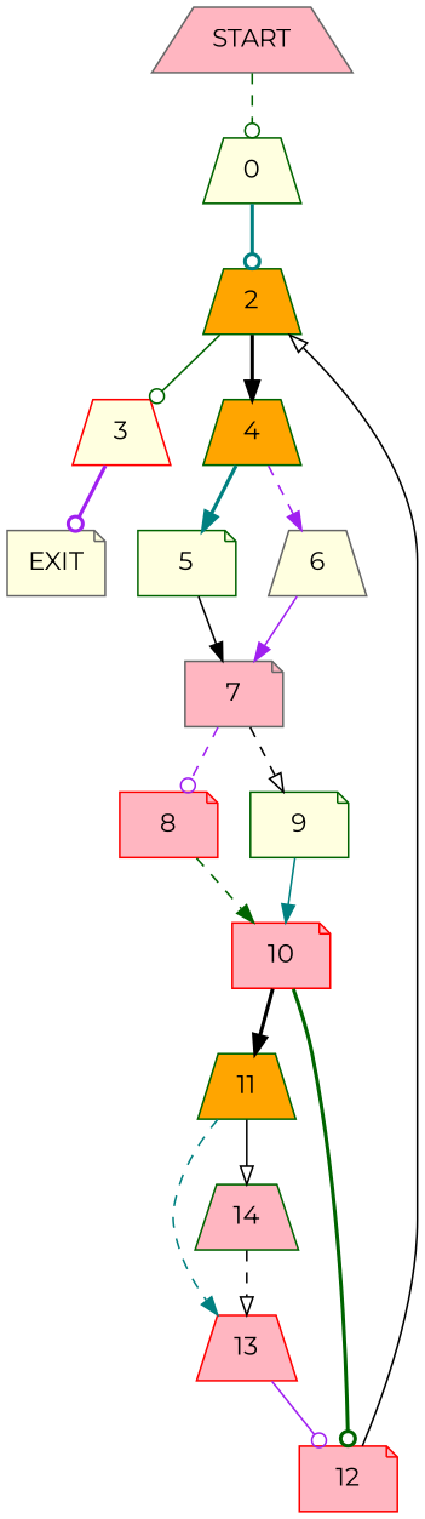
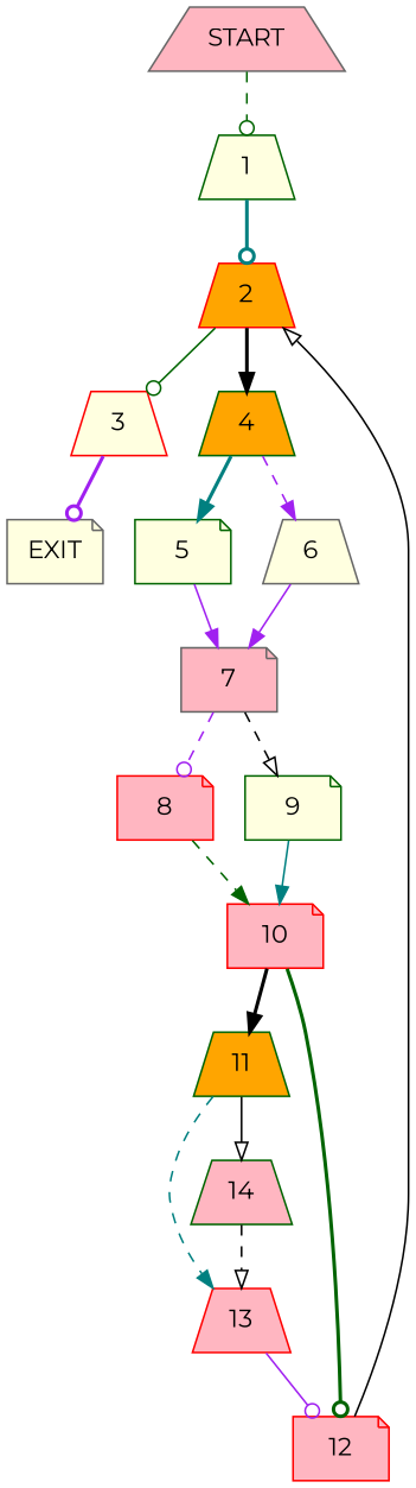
  digraph {
    fontname=Montserrat
    node [color=darkgreen fillcolor=lightpink fontname=Montserrat shape=trapezium style=filled]
    edge [arrowhead=normal color=black fontname=Montserrat style=dashed]
    n1 [color=gray40 label=START]
-   1 [fillcolor=lightyellow label=0]
-   2 [fillcolor=orange]
+   1 [fillcolor=lightyellow]
+   2 [color=red fillcolor=orange]
    3 [color=red fillcolor=lightyellow]
    4 [fillcolor=orange]
    n6 [color=gray40 fillcolor=lightyellow label=EXIT shape=note]
    5 [fillcolor=lightyellow shape=note]
    6 [color=gray40 fillcolor=lightyellow]
    7 [color=gray40 shape=note]
    8 [color=red shape=note]
    9 [fillcolor=lightyellow shape=note]
    10 [color=red shape=note]
    11 [fillcolor=orange]
    12 [color=red shape=note]
    13 [color=red]
    14
    n1 -> 1 [arrowhead=odot color=darkgreen]
    1 -> 2 [arrowhead=odot color=teal style=bold]
    2 -> 3 [arrowhead=odot color=darkgreen style=solid]
    2 -> 4 [style=bold]
    3 -> n6 [arrowhead=odot color=purple style=bold]
    4 -> 5 [color=teal style=bold]
    4 -> 6 [color=purple]
-   5 -> 7 [style=solid]
+   5 -> 7 [color=purple style=solid]
    6 -> 7 [color=purple style=solid]
    7 -> 8 [arrowhead=odot color=purple]
    7 -> 9 [arrowhead=onormal]
    8 -> 10 [color=darkgreen]
    9 -> 10 [color=teal style=solid]
    10 -> 11 [style=bold]
    10 -> 12 [arrowhead=odot color=darkgreen style=bold]
    11 -> 13 [color=teal]
    11 -> 14 [arrowhead=onormal style=solid]
    12 -> 2 [arrowhead=onormal style=solid]
    13 -> 12 [arrowhead=odot color=purple style=solid]
    14 -> 13 [arrowhead=onormal]
  }
